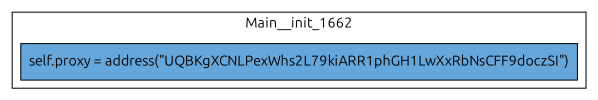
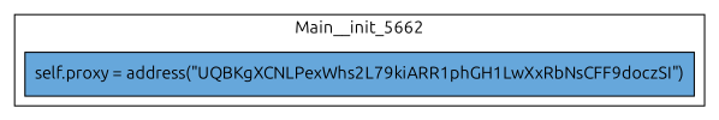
  digraph {
    fontname=Ubuntu
    n1 [fillcolor="#66A7DB" label="self.proxy = address(\"UQBKgXCNLPexWhs2L79kiARR1phGH1LwXxRbNsCFF9doczSI\")" shape=box style=filled fontname=Ubuntu]
    subgraph cluster_1 {
-     label=Main__init_1662
+     label=Main__init_5662
      n1
    }
  }
